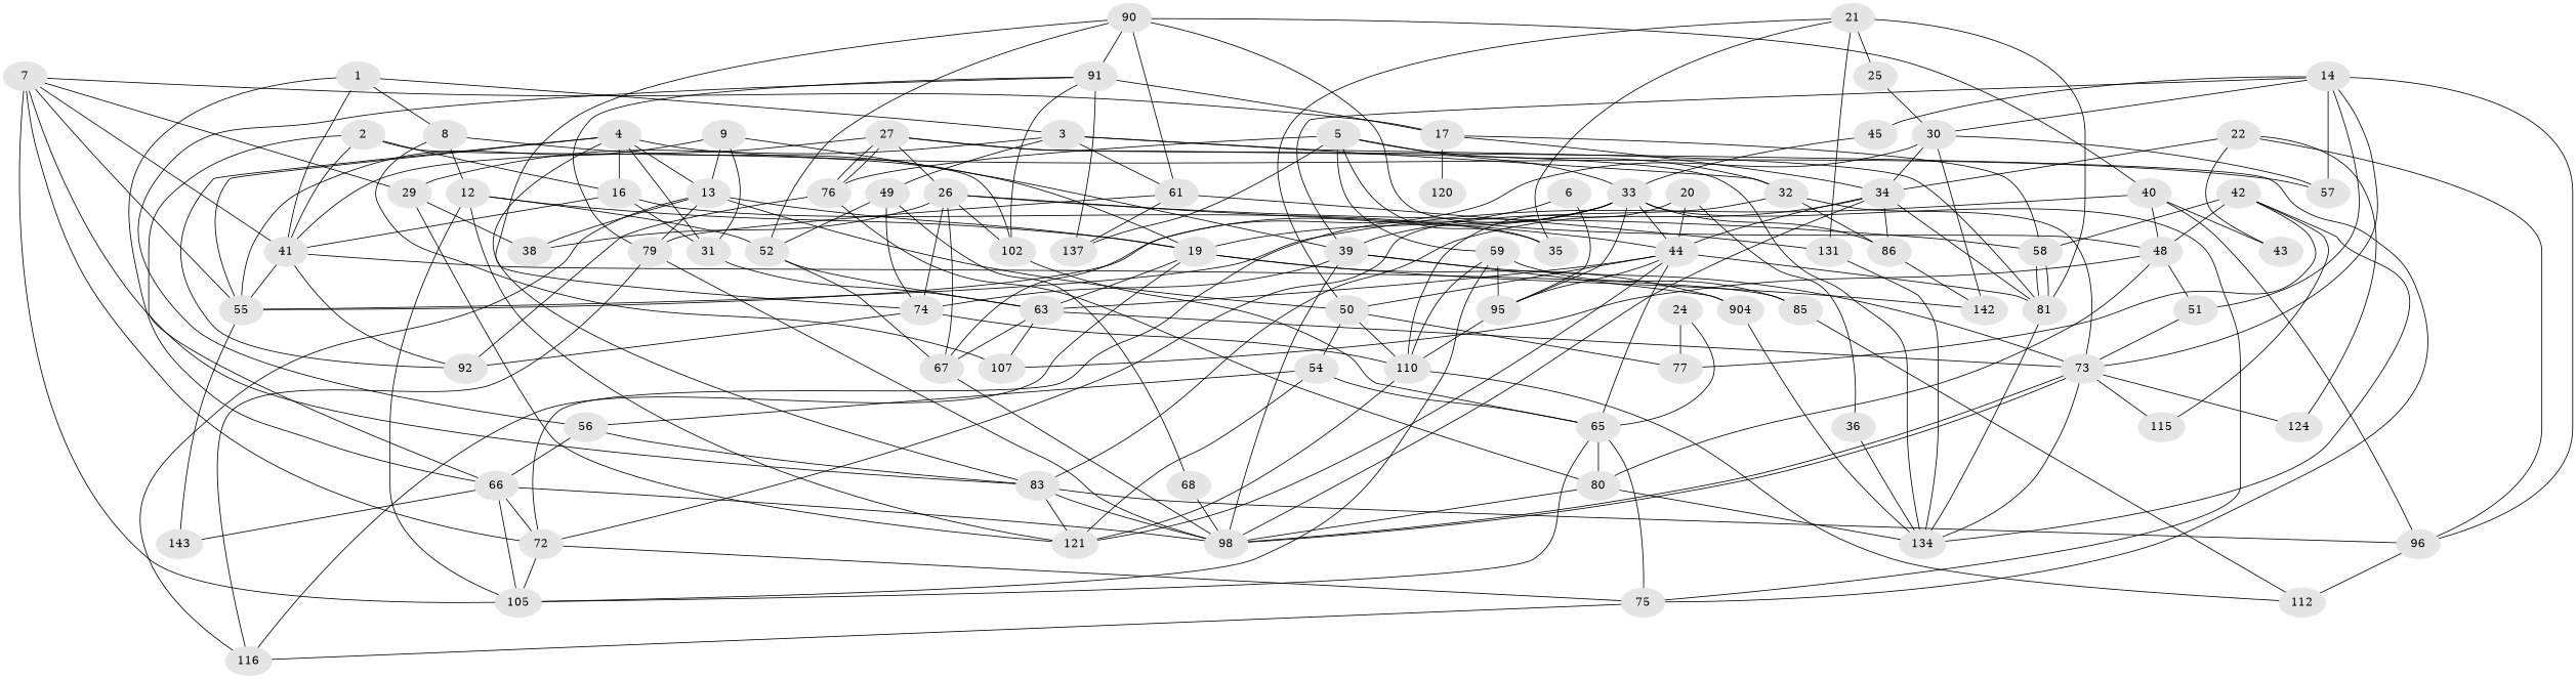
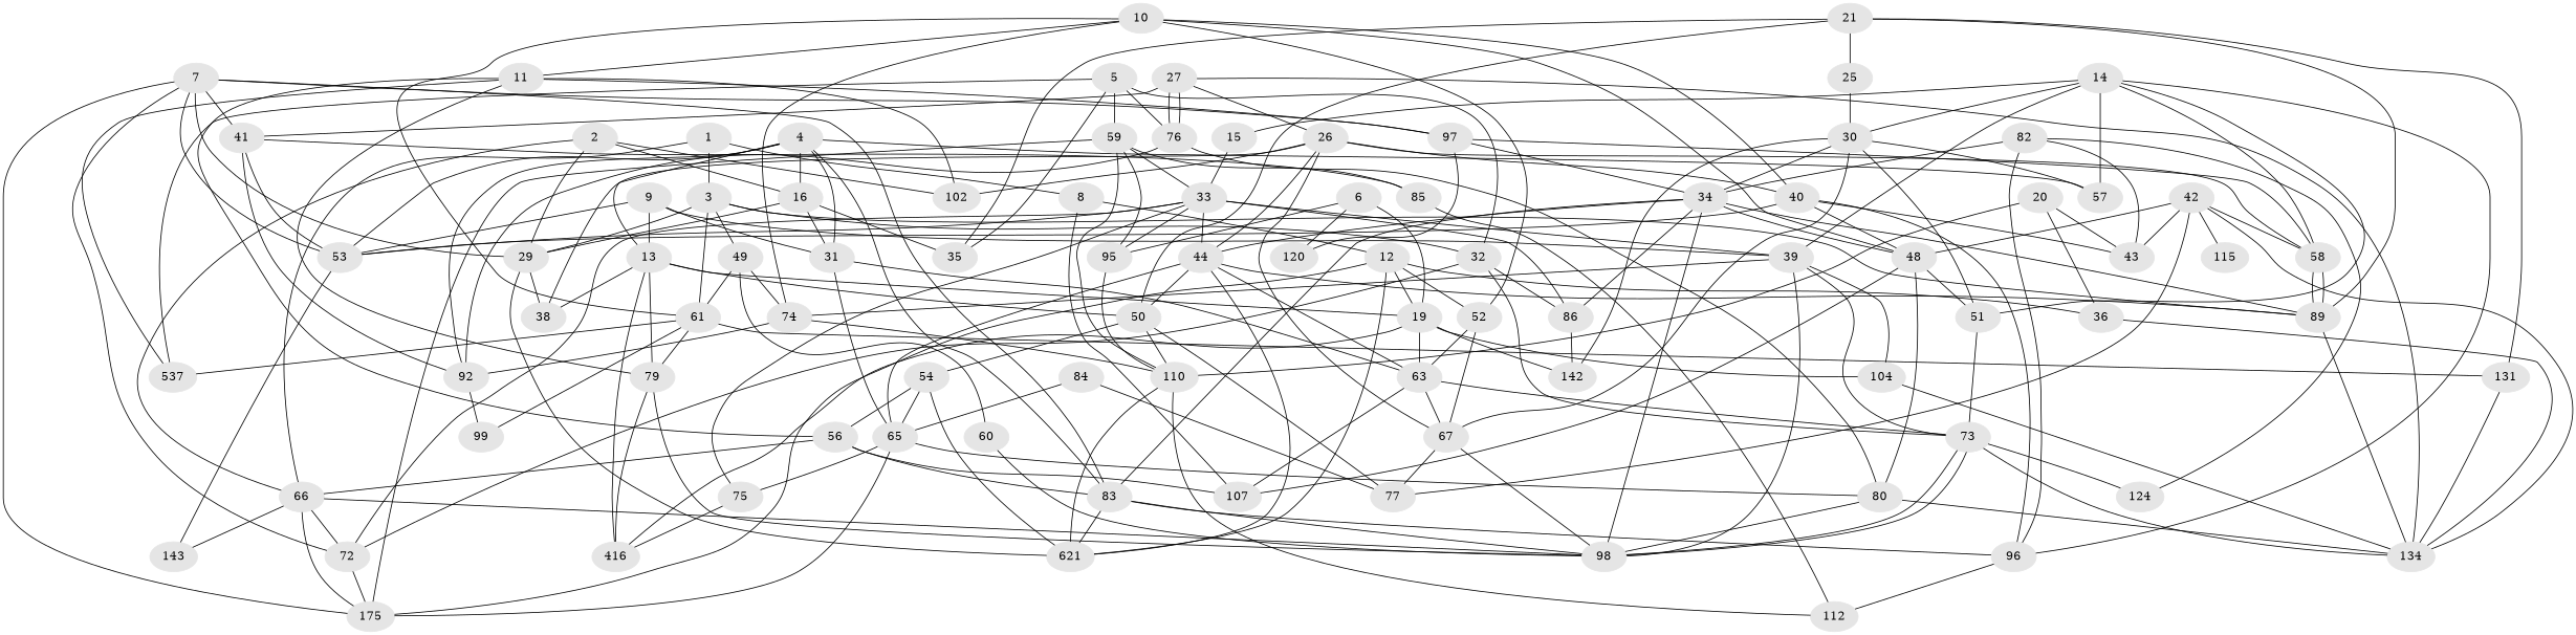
  graph {
    node [color=gray90 style=filled]
    3 [super="+87"]
    29 [super="+133"]
    32 [super="+55"]
    49
    61 [super="+108"]
-   89 [super="+113" label=81]
+   89 [super="+113"]
    1
    8
    41 [super="+109"]
    66 [super="+97"]
    19 [super="+27"]
    12 [super="+94"]
    107 [super="+139"]
-   53 [super="+118" label=55]
+   53 [super="+118"]
    92
    n16 [label=85]
    n17 [label=72 super="+114"]
-   105
+   105 [label=175]
    98 [super="+101"]
    143
    16 [super="+62"]
    31 [super="+46"]
    35 [super="+69"]
    2
    102
-   121 [super="+127"]
+   121 [super="+127" label=621]
    38
    73
    86
    52 [super="+103"]
    74 [super="+130"]
-   68
-   137
+   68 [label=60]
+   137 [label=537]
    79 [super="+122"]
    131
+   99
    134 [super="+138"]
    4 [super="+28"]
    13 [super="+106"]
    57
    83 [super="+136"]
    50 [super="+81"]
-   116
+   116 [label=416]
    63 [super="+93"]
    65 [super="+91"]
    96
    5 [super="+129"]
    33 [super="+128"]
    59 [super="+125"]
    76
    95
    39 [super="+64"]
    75
    44 [super="+70"]
    110 [super="+132"]
    80 [super="+119"]
-   104 [label=904]
+   104
    142
    6
    120
    7 [super="+45"]
-   17 [super="+85"]
+   17 [super="+85" label=97]
    58 [super="+78"]
    34 [super="+37"]
    36
    9
-   10 [super="+72" label=90]
-   11 [super="+123" label=91]
+   10 [super="+72"]
+   11 [super="+123"]
    40
    48 [super="+82"]
    56 [super="+111"]
    43 [super="+141"]
    51 [super="+126"]
    67
    77 [super="+117"]
    54
    14 [super="+135"]
-   15 [label=45]
+   15
    30 [super="+47"]
    112
    20 [super="+140"]
    21 [super="+100"]
    25
-   22
+   22 [label=82]
    124
    n86 [label=27 super="+60"]
    26 [super="+90"]
-   24
+   24 [label=84]
    115
    42 [super="+88"]
    3 -- 29
    3 -- 32
    3 -- 49
    3 -- 61
    3 -- 89
    29 -- 121
    29 -- 38
    32 -- n17
    32 -- 73
    32 -- 86
-   49 -- 52
+   49 -- 61
    49 -- 74
    49 -- 68
    61 -- 137
    61 -- 79
    61 -- 131
+   61 -- 99
    89 -- 134
    1 -- 3
    1 -- 8
-   1 -- 41
    1 -- 66
-   8 -- 19
    8 -- 12
    8 -- 107
    41 -- 53
    41 -- 92
    41 -- n16
    66 -- n17
    66 -- 105
    66 -- 98
    66 -- 143
    19 -- 116
    19 -- 63
    19 -- 104
    19 -- 142
    12 -- 19
    12 -- 105
    12 -- 121
    12 -- 52
+   12 -- 36
    53 -- 143
+   92 -- 99
    n16 -- 112
    n17 -- 105
-   n17 -- 75
-   16 -- 41
+   16 -- 29
    16 -- 31
    16 -- 35
    31 -- 63
-   102 -- 65
-   2 -- 41
+   31 -- 65
+   2 -- 29
    2 -- 66
    2 -- 16
    2 -- 102
    73 -- 98
    73 -- 98
    73 -- 134
    73 -- 124
-   73 -- 115
    86 -- 142
    52 -- 63
    52 -- 67
    74 -- 92
    74 -- 110
    68 -- 98
    79 -- 98
    79 -- 116
    131 -- 134
    4 -- 53
    4 -- 92
    4 -- 16
    4 -- 31
    4 -- 13
    4 -- 57
    4 -- 83
    13 -- 19 [weight=2]
    13 -- 38
    13 -- 79
    13 -- 50
    13 -- 116
    83 -- 98
    83 -- 121
    83 -- 96
    50 -- 110
    50 -- 77
    50 -- 54
    63 -- 107
    63 -- 73
    63 -- 67
    65 -- 105
    65 -- 75
    65 -- 80
    96 -- 112
    5 -- 32
    5 -- 35
    5 -- 137
-   5 -- 33
+   59 -- 33
    5 -- 59
    5 -- 76
    33 -- 53
    33 -- n17
    33 -- 86
    33 -- 95
    33 -- 39
    33 -- 75
    33 -- 44
    59 -- n16
    59 -- 105
    59 -- 95
    59 -- 110
    76 -- 92
    76 -- 80
    95 -- 110
    39 -- 98
    39 -- 73
    39 -- 74
    39 -- 104
    75 -- 116
    44 -- 89
    44 -- 121
    44 -- 50
    44 -- 63
    44 -- 65
-   44 -- 95
    110 -- 121
    110 -- 112
    80 -- 98
    80 -- 134
    104 -- 134
    6 -- 19
    6 -- 95
+   6 -- 120
    7 -- 29
    7 -- 41
    7 -- 53
    7 -- n17
    7 -- 105
    7 -- 83
    7 -- 17
    17 -- 120
    17 -- 58
    17 -- 34
    58 -- 89
    58 -- 89
    34 -- 89
    34 -- 98
    34 -- 86
    34 -- 83
    34 -- 44
+   34 -- 48
    36 -- 134
    9 -- 53
    9 -- 31
    9 -- 13
    9 -- 39
    10 -- 61
    10 -- 52
    10 -- 74
    10 -- 11
    10 -- 40
    10 -- 48
    11 -- 102
    11 -- 137
    11 -- 79
    11 -- 17
    11 -- 56
    40 -- 53
    40 -- 96
    40 -- 48
    40 -- 43
    48 -- 107
    48 -- 80
    48 -- 51
    56 -- 66
+   56 -- 107
    56 -- 83
    51 -- 73
    67 -- 98
+   67 -- 77
    54 -- 121
    54 -- 65
    54 -- 56
    14 -- 57
    14 -- 96
    14 -- 39
-   14 -- 73
+   14 -- 58
    14 -- 51
    14 -- 15
    14 -- 30
    15 -- 33
    30 -- 57
    30 -- 142
    30 -- 34
+   30 -- 51
    30 -- 67
    20 -- 110
    20 -- 36
-   20 -- 44
+   20 -- 43
    21 -- 89
    21 -- 35
    21 -- 131
    21 -- 50
    21 -- 25 [weight=2]
    25 -- 30
    22 -- 96
    22 -- 34
    22 -- 43
    22 -- 124
    n86 -- 41
    n86 -- 134
    n86 -- 76
    n86 -- 76
-   n86 -- 75
    n86 -- 26
    26 -- 102
    26 -- 38
    26 -- 44
    26 -- 58
-   26 -- 74
+   26 -- 40
    26 -- 67
    24 -- 65
    24 -- 77
    42 -- 134
    42 -- 58
    42 -- 48
+   42 -- 43
    42 -- 77
    42 -- 115
  }
